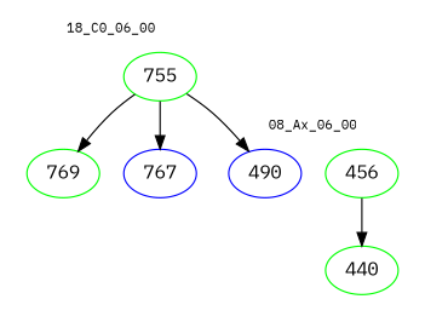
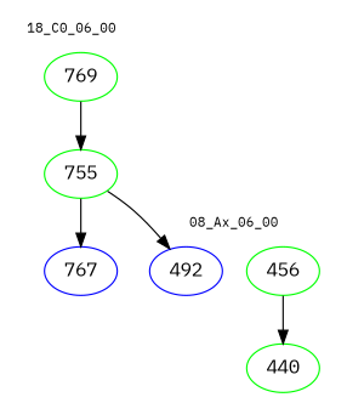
  digraph {
    fontname="IBM Plex Mono"
    node [color=green fontname="IBM Plex Mono"]
    edge [color=black fontname="IBM Plex Mono"]
    n1 [label=456]
    n2 [label=440]
-   n3 [color=blue label=490]
+   n3 [color=blue label=492]
    n4 [label=769]
    n5 [label=755]
    n6 [color=blue label=767]
    subgraph cluster_1 {
      color=white
      fontsize=10
      label="08_Ax_06_00"
      n1
      n2
      n3
    }
    subgraph cluster_2 {
      color=white
      fontsize=10
      label="18_C0_06_00"
      n4
      n5
      n6
    }
    n1 -> n2
-   n5 -> n4
+   n4 -> n5
    n5 -> n3
    n5 -> n6
  }
